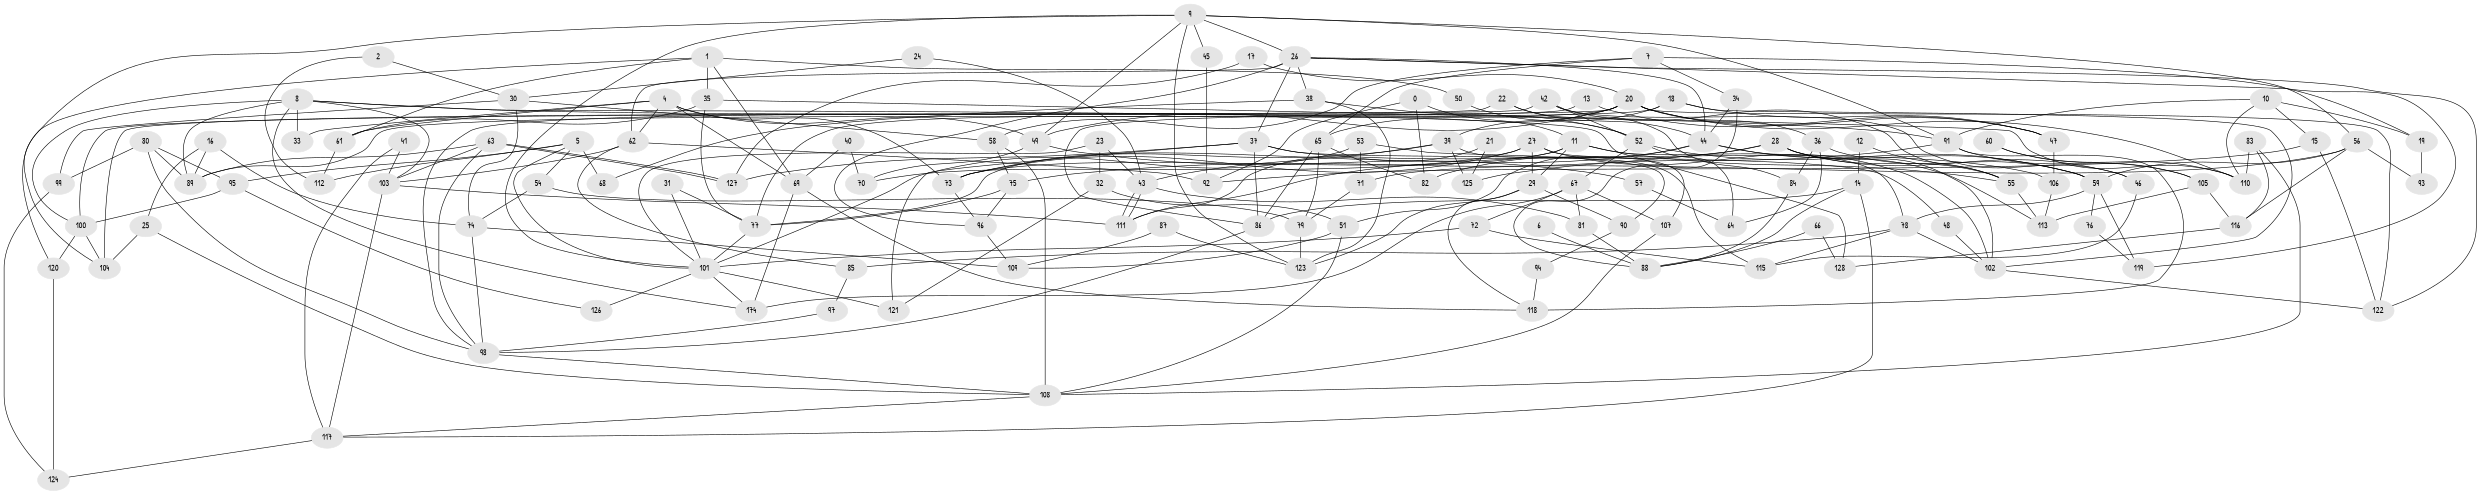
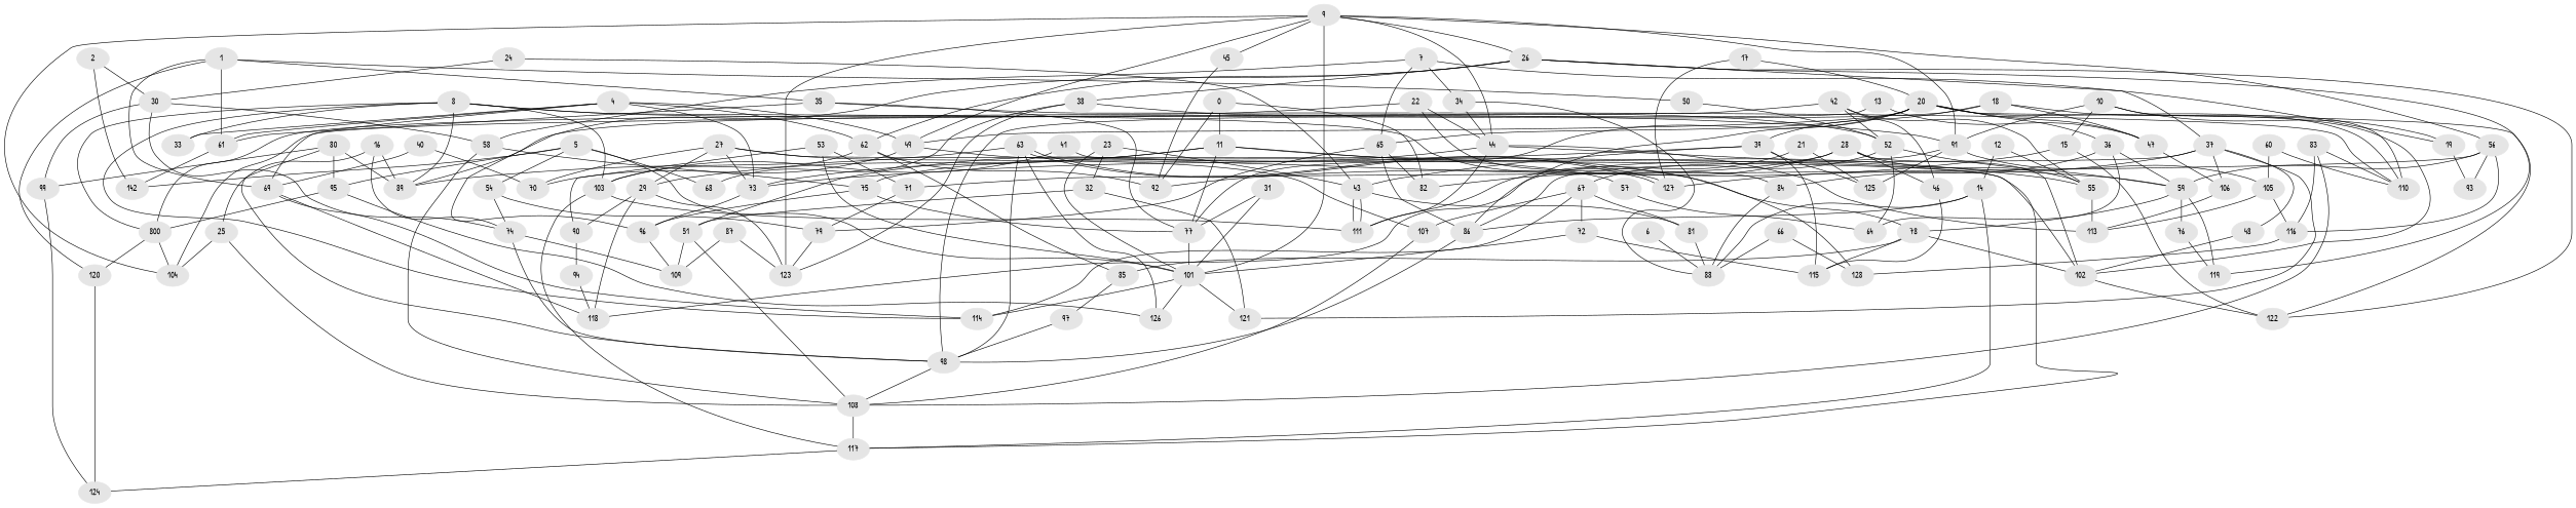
  graph {
    fontname="Patrick Hand"
    node [color=gray90 fontname="Patrick Hand" style=filled]
    edge [fontname="Patrick Hand"]
    1
    35
    50
    61
    69
    120
    110
    77
    52
-   112
-   114 [label=174]
+   112 [label=142]
+   114
    118
    124
    2
    30
    58
    74
    99
    n19 [label=0]
    11
    82
    92
    73
    29
    55
    78
    4
    33
    49
    62
    70
    57
    103
    85
    96
    5
    54
    68
    95
    101
    79
-   100
+   100 [label=800]
    126
    121
    6
    88
    15
    122
    7
    19
    34
    65
    93
    44
    108
    75
    86
    8
    89
    91
    128
    125
    105
    104
    117
    111
    9
    26
    45
    56
    123
    37
    38
    119
    59
    71
    116
    10
    90
    113
    102
    115
    12
    14
    13
    47
    98
    106
    16
    25
    109
    17
    20
    127
    36
    18
    39
    43
    84
    64
    21
    22
    51
    23
    32
    81
    24
    48
    27
    107
    28
    46
    94
    31
    76
    67
    40
    41
    42
    72
    53
    60
    97
    63
    66
    80
    83
    87
    1 -- 35
    1 -- 50
    1 -- 61
    1 -- 69
    1 -- 120
    35 -- 61
    35 -- 110
    35 -- 77
    50 -- 52
    61 -- 112
    69 -- 114
    69 -- 118
    120 -- 124
    77 -- 101
    52 -- 59
    52 -- 64
    52 -- 67
    2 -- 112
    2 -- 30
    30 -- 58
    30 -- 74
    30 -- 99
    58 -- 108
    58 -- 75
    74 -- 98
    74 -- 109
    99 -- 124
    n19 -- 11
    n19 -- 82
    n19 -- 92
    11 -- 77
    11 -- 73
    11 -- 29
    11 -- 55
    11 -- 78
    73 -- 96
    29 -- 118
    29 -- 123
    29 -- 90
    55 -- 113
    78 -- 85
    78 -- 102
    78 -- 115
    4 -- 61
    4 -- 69
    4 -- 73
    4 -- 33
    4 -- 49
    4 -- 62
    49 -- 70
    49 -- 57
    62 -- 92
    62 -- 103
    62 -- 85
    57 -- 64
    103 -- 117
    103 -- 111
    85 -- 97
    96 -- 109
    5 -- 112
    5 -- 54
    5 -- 68
    5 -- 95
    5 -- 101
    54 -- 74
    54 -- 79
    95 -- 100
    95 -- 126
    101 -- 114
    101 -- 126
    101 -- 121
    79 -- 123
    100 -- 120
    100 -- 104
    6 -- 88
    15 -- 92
    15 -- 122
    7 -- 58
    7 -- 19
    7 -- 34
    7 -- 65
    19 -- 93
    34 -- 88
    34 -- 44
    65 -- 82
    65 -- 79
    65 -- 86
    44 -- 111
    44 -- 59
    44 -- 113
    44 -- 51
    108 -- 117
    75 -- 77
    75 -- 96
    86 -- 98
    8 -- 114
    8 -- 33
    8 -- 103
    8 -- 100
    8 -- 89
    8 -- 91
    8 -- 128
    91 -- 118
    91 -- 125
    91 -- 105
    105 -- 116
    105 -- 113
    117 -- 124
    9 -- 49
    9 -- 101
    9 -- 91
    9 -- 104
    9 -- 26
    9 -- 45
    9 -- 56
    9 -- 123
    26 -- 62
    26 -- 96
    26 -- 122
-   26 -- 44
+   9 -- 44
    26 -- 37
    26 -- 38
    26 -- 119
    45 -- 92
    56 -- 93
    56 -- 59
    56 -- 71
    56 -- 116
    37 -- 121
    37 -- 86
    37 -- 106
    37 -- 127
    37 -- 48
    38 -- 52
    38 -- 68
    38 -- 123
    59 -- 78
    59 -- 119
    59 -- 76
    71 -- 79
    116 -- 128
    10 -- 110
    10 -- 15
    10 -- 19
    10 -- 91
    90 -- 94
    102 -- 122
    12 -- 55
    12 -- 14
    14 -- 88
    14 -- 86
    14 -- 117
    13 -- 47
    13 -- 98
    47 -- 106
    98 -- 108
    106 -- 113
    16 -- 74
    16 -- 89
    16 -- 25
    25 -- 108
    25 -- 104
    17 -- 20
    17 -- 127
    20 -- 110
    20 -- 77
    20 -- 49
    20 -- 122
    20 -- 65
    20 -- 86
    20 -- 47
    20 -- 36
    36 -- 59
    36 -- 84
    36 -- 64
    18 -- 89
    18 -- 102
    18 -- 47
    18 -- 39
    39 -- 73
    39 -- 125
    39 -- 115
    39 -- 43
    43 -- 111
    43 -- 111
    43 -- 81
    84 -- 88
    21 -- 125
    21 -- 111
    22 -- 100
    22 -- 44
    22 -- 84
    51 -- 108
    51 -- 109
    23 -- 101
    23 -- 43
    23 -- 32
    32 -- 121
    32 -- 51
    81 -- 88
    24 -- 30
    24 -- 43
    48 -- 102
    27 -- 73
    27 -- 29
    27 -- 70
    27 -- 102
    27 -- 107
    107 -- 108
    28 -- 82
    28 -- 55
    28 -- 75
    28 -- 102
    28 -- 46
    46 -- 115
    94 -- 118
    31 -- 77
    31 -- 101
    76 -- 119
    67 -- 114
    67 -- 81
    67 -- 107
    67 -- 72
    40 -- 69
    40 -- 70
    41 -- 103
    41 -- 117
    42 -- 52
    42 -- 55
    42 -- 104
    42 -- 46
    72 -- 101
    72 -- 115
    53 -- 101
    53 -- 71
    53 -- 90
    60 -- 110
    60 -- 105
    97 -- 98
-   63 -- 103
+   63 -- 126
    63 -- 89
    63 -- 98
    63 -- 127
    63 -- 127
    66 -- 88
    66 -- 128
    80 -- 99
    80 -- 95
    80 -- 89
    80 -- 98
    83 -- 110
    83 -- 108
    83 -- 116
    87 -- 123
    87 -- 109
  }
